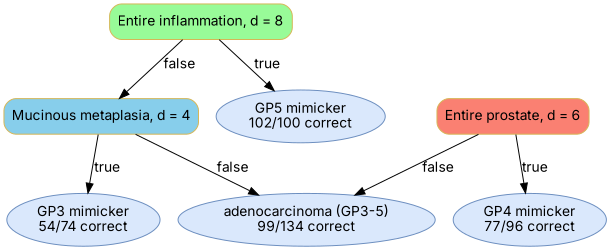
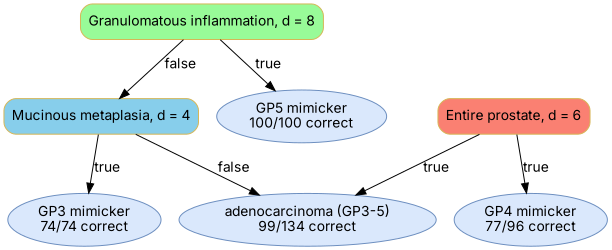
  digraph {
    fontname=Inter
    node [color="#6C8EBF" fillcolor="#DAE8FC" fontname=Inter shape=ellipse style="rounded,filled"]
    edge [fontname=Inter]
-   n1 [color="#D6B656" fillcolor=palegreen label="Entire inflammation, d = 8" shape=box]
+   n1 [color="#D6B656" fillcolor=palegreen label="Granulomatous inflammation, d = 8" shape=box]
    n2 [color="#D6B656" fillcolor=skyblue label="Mucinous metaplasia, d = 4" shape=box]
-   n3 [label=<GP5 mimicker<br/>102/100 correct>]
-   n4 [label=<GP3 mimicker<br/>54/74 correct>]
+   n3 [label=<GP5 mimicker<br/>100/100 correct>]
+   n4 [label=<GP3 mimicker<br/>74/74 correct>]
    n5 [label=<adenocarcinoma (GP3-5)<br/>99/134 correct>]
    n6 [color="#D6B656" fillcolor=salmon label="Entire prostate, d = 6" shape=box]
    n7 [label=<GP4 mimicker<br/>77/96 correct>]
    n1 -> n2 [label=false]
    n1 -> n3 [label=true]
    n2 -> n4 [label=true]
    n2 -> n5 [label=false]
-   n6 -> n5 [label=false]
+   n6 -> n5 [label=true]
    n6 -> n7 [label=true]
  }
